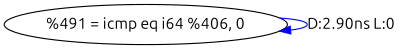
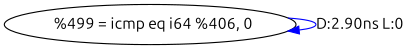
  digraph {
    fontname=Ubuntu
-   n1 [label="%491 = icmp eq i64 %406, 0" fontname=Ubuntu]
+   n1 [label="  %499 = icmp eq i64 %406, 0" fontname=Ubuntu]
    n1 -> n1 [color=blue label="D:2.90ns L:0" fontname=Ubuntu]
  }
